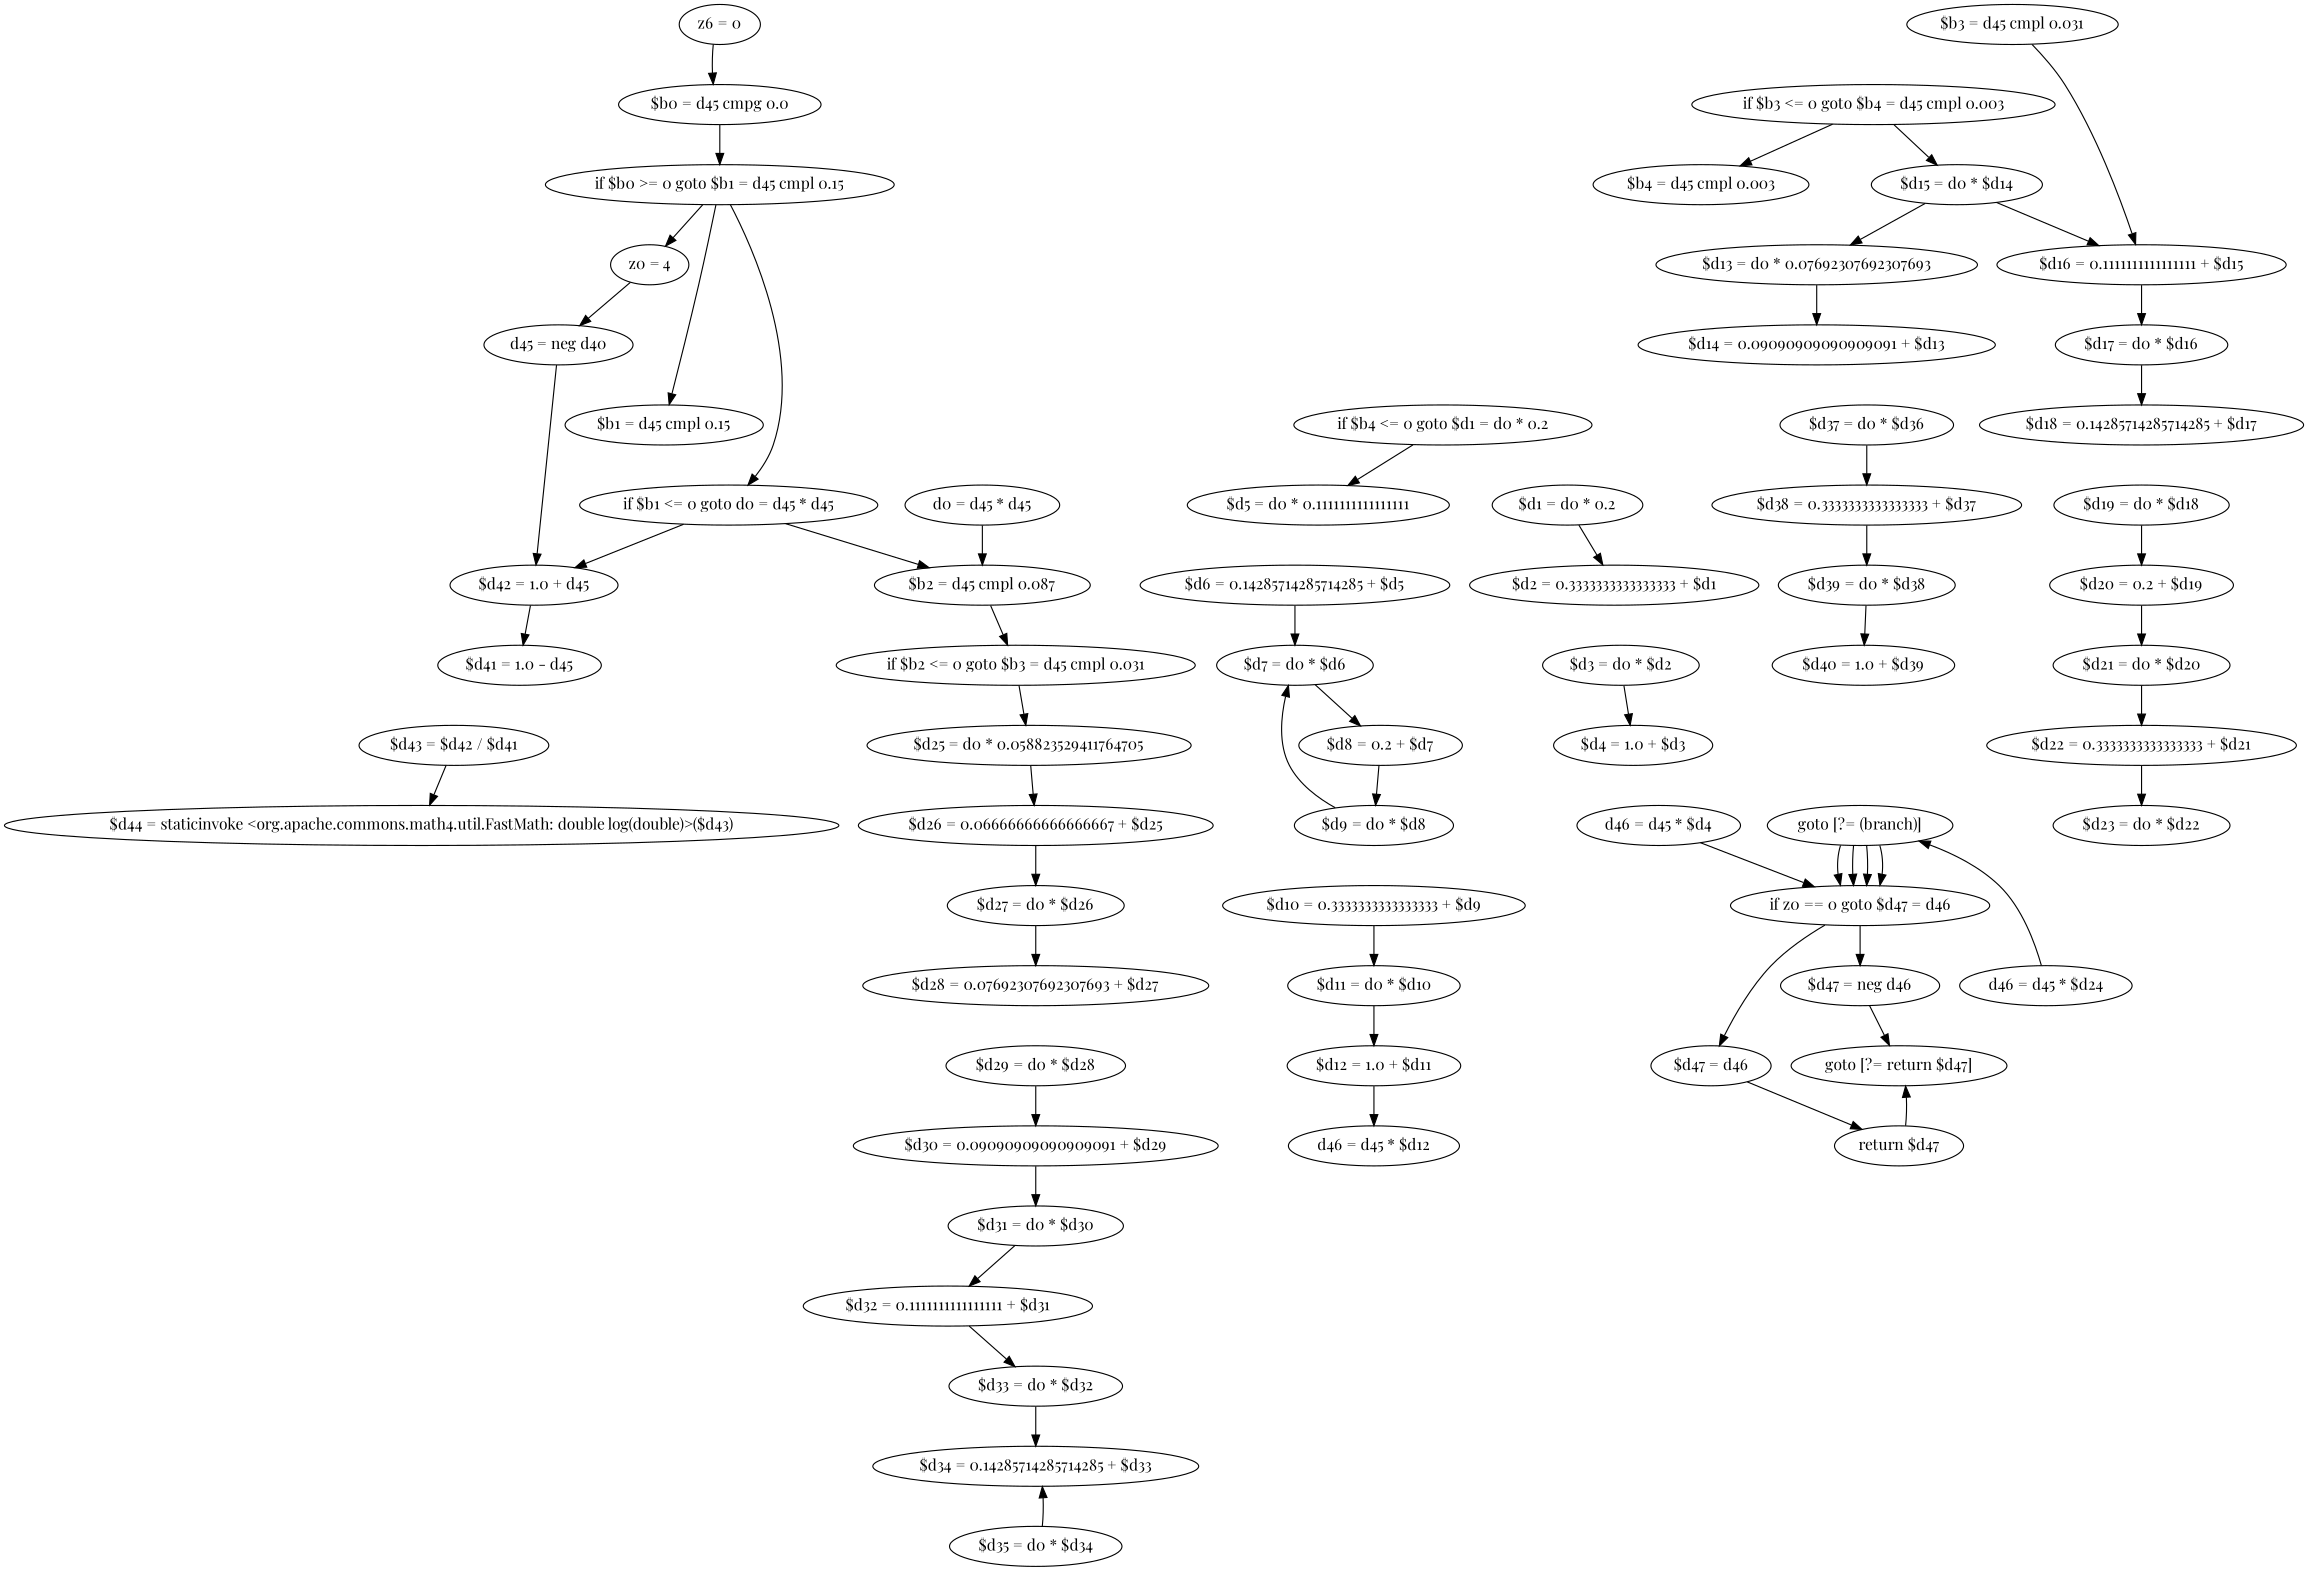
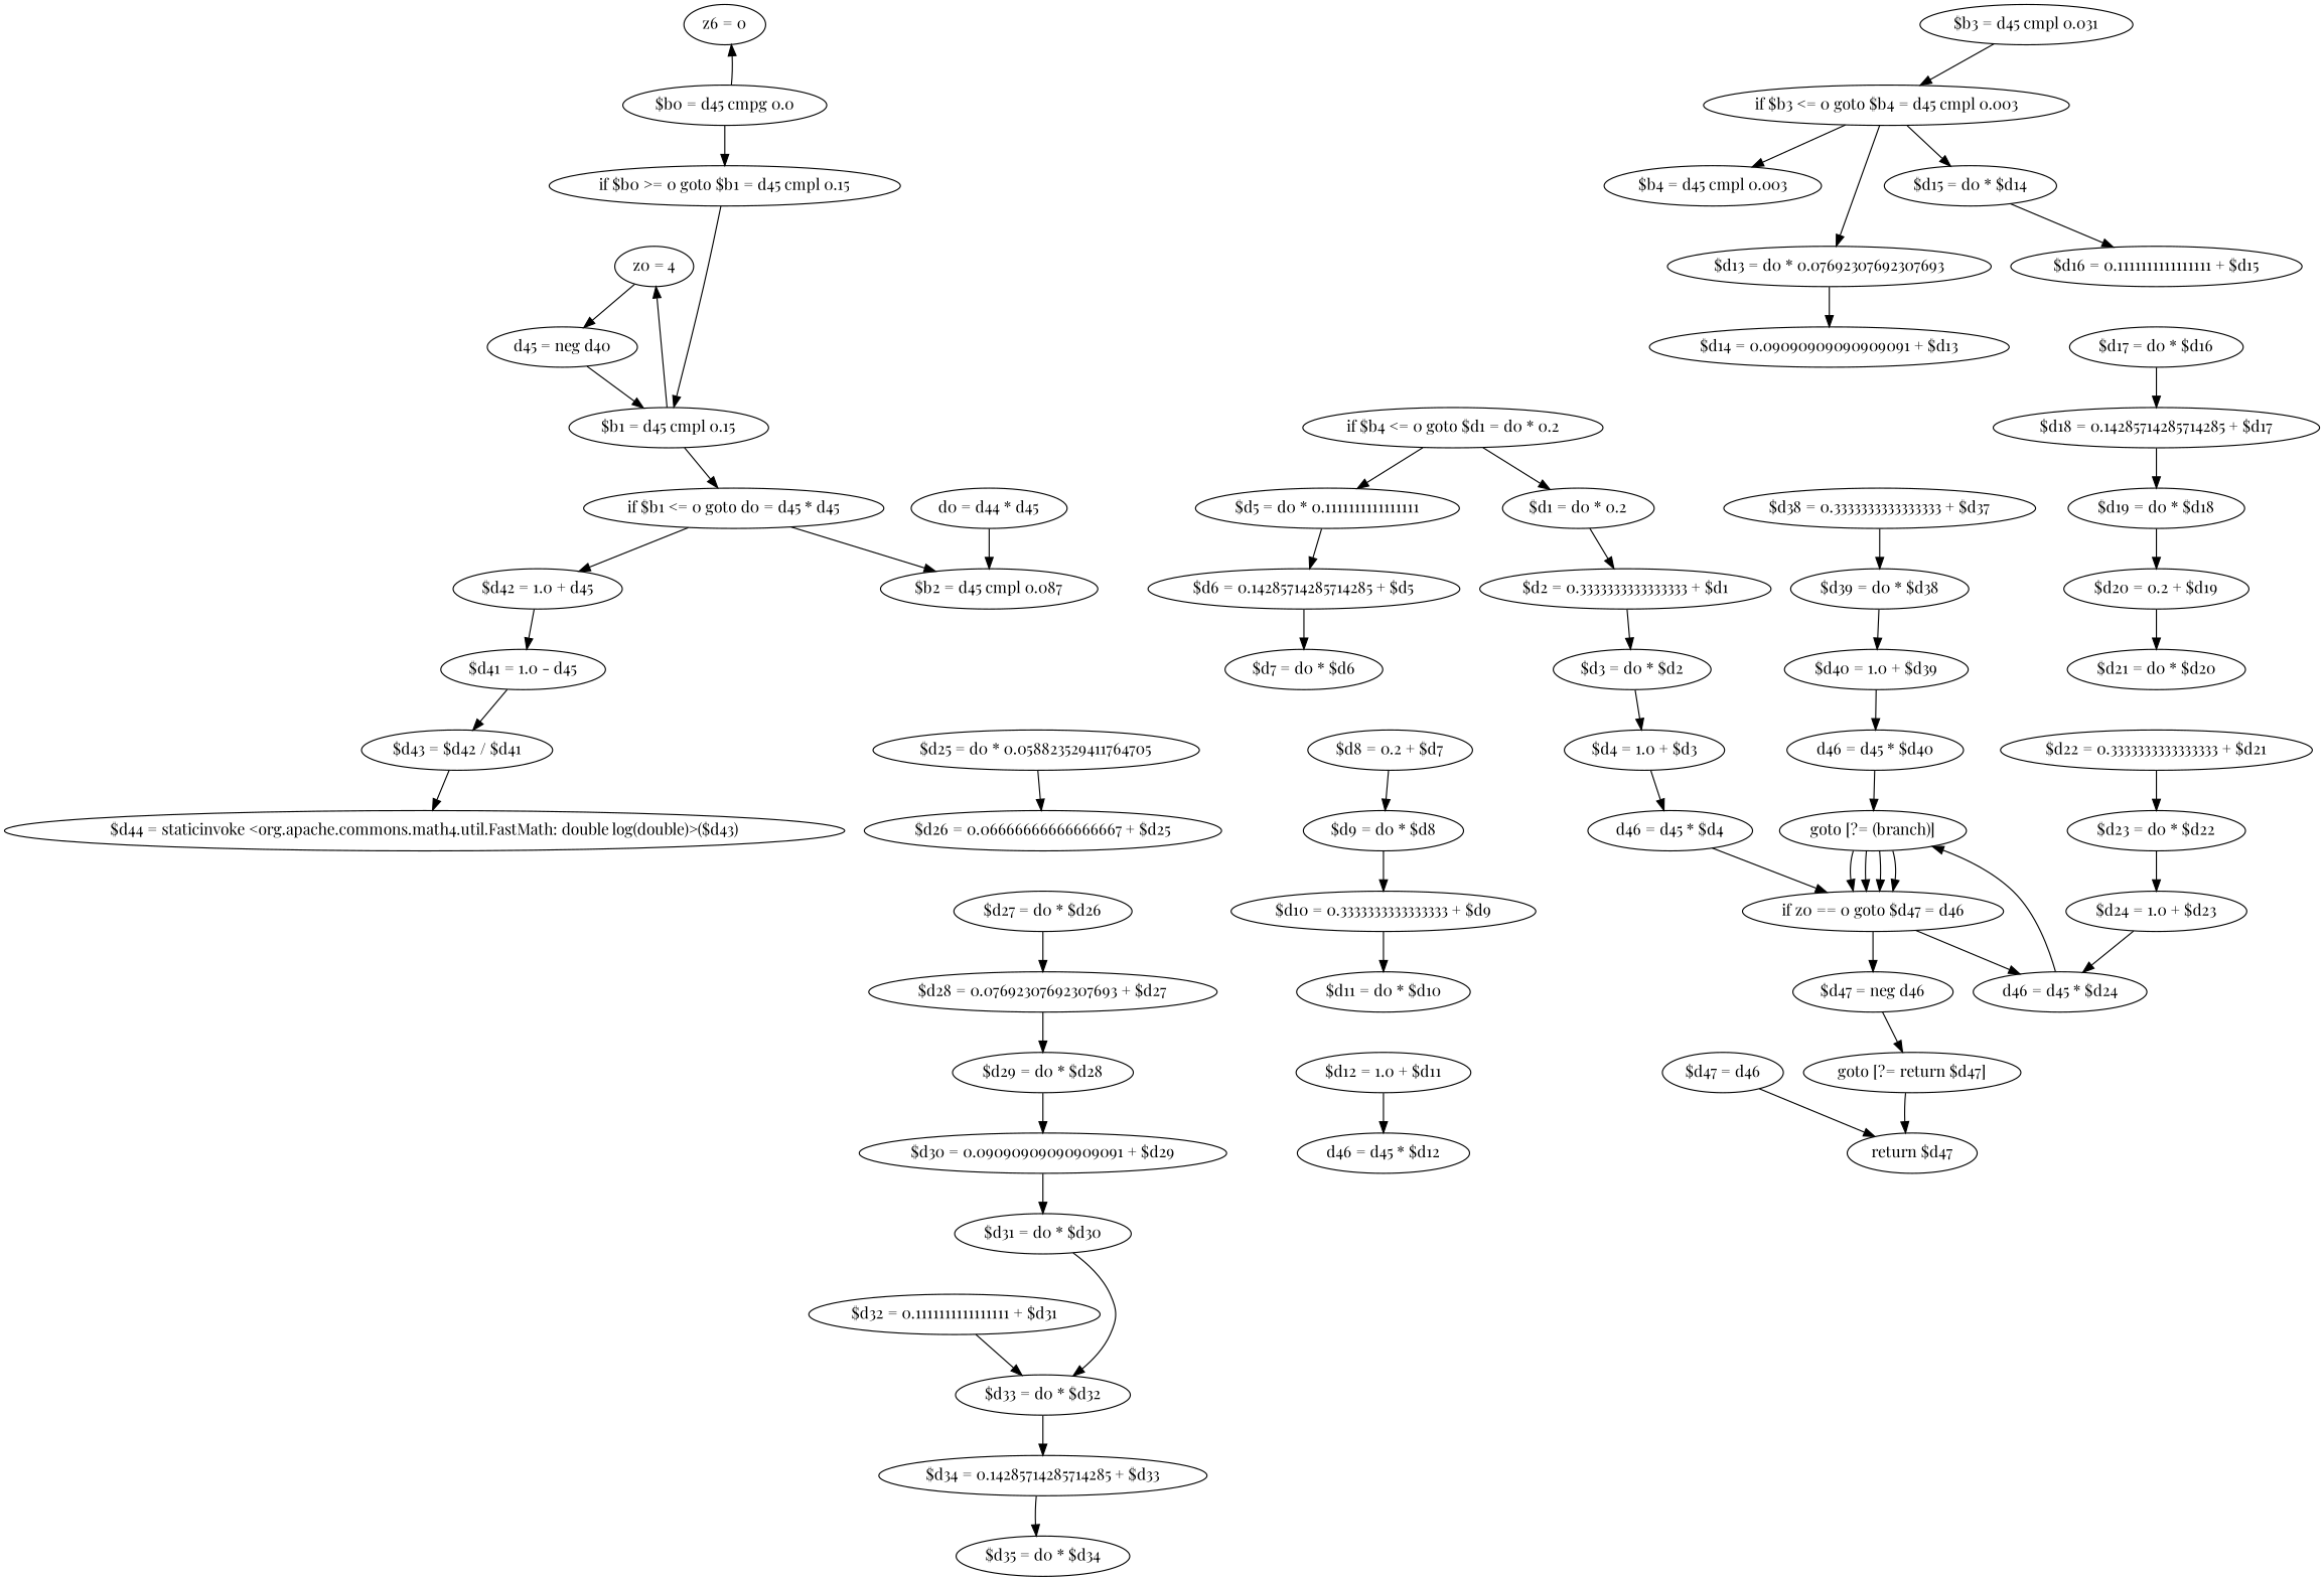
  digraph {
    fontname="Playfair Display"
    node [fontname="Playfair Display"]
    edge [fontname="Playfair Display"]
    n1 [label="z6 = 0"]
    "$b0 = d45 cmpg 0.0"
    "if $b0 >= 0 goto $b1 = d45 cmpl 0.15"
    n4 [label="z0 = 4"]
    "$b1 = d45 cmpl 0.15"
    n6 [label="d45 = neg d40"]
    "if $b1 <= 0 goto d0 = d45 * d45"
    "$d42 = 1.0 + d45"
    "$b2 = d45 cmpl 0.087"
    "$d41 = 1.0 - d45"
-   "d0 = d45 * d45"
+   "d0 = d45 * d45" [label="d0 = d44 * d45"]
    "$d43 = $d42 / $d41"
    "$d44 = staticinvoke <org.apache.commons.math4.util.FastMath: double log(double)>($d43)"
    "goto [?= (branch)]"
    "if z0 == 0 goto $d47 = d46"
    "$d47 = neg d46"
    "$d47 = d46"
-   "if $b2 <= 0 goto $b3 = d45 cmpl 0.031"
    "$d25 = d0 * 0.058823529411764705"
    "$d26 = 0.06666666666666667 + $d25"
    "$b3 = d45 cmpl 0.031"
    "if $b3 <= 0 goto $b4 = d45 cmpl 0.003"
    "$d27 = d0 * $d26"
    "$d28 = 0.07692307692307693 + $d27"
    "$d29 = d0 * $d28"
    "$d30 = 0.09090909090909091 + $d29"
    "$d31 = d0 * $d30"
    "$d32 = 0.1111111111111111 + $d31"
    "$d33 = d0 * $d32"
    "$d34 = 0.14285714285714285 + $d33"
    "$d35 = d0 * $d34"
-   "$d37 = d0 * $d36"
    "$d38 = 0.3333333333333333 + $d37"
    "$d39 = d0 * $d38"
    "$d40 = 1.0 + $d39"
+   "d46 = d45 * $d40"
    "$d13 = d0 * 0.07692307692307693"
    "$b4 = d45 cmpl 0.003"
    "$d15 = d0 * $d14"
    "$d14 = 0.09090909090909091 + $d13"
    "$d16 = 0.1111111111111111 + $d15"
    "$d17 = d0 * $d16"
    "$d18 = 0.14285714285714285 + $d17"
    "$d19 = d0 * $d18"
    "$d20 = 0.2 + $d19"
    "$d21 = d0 * $d20"
    "$d22 = 0.3333333333333333 + $d21"
    "$d23 = d0 * $d22"
+   "$d24 = 1.0 + $d23"
    "d46 = d45 * $d24"
    "if $b4 <= 0 goto $d1 = d0 * 0.2"
    "$d5 = d0 * 0.1111111111111111"
    "$d1 = d0 * 0.2"
    "$d6 = 0.14285714285714285 + $d5"
    "$d2 = 0.3333333333333333 + $d1"
    "$d7 = d0 * $d6"
    "$d8 = 0.2 + $d7"
    "$d9 = d0 * $d8"
    "$d10 = 0.3333333333333333 + $d9"
    "$d11 = d0 * $d10"
    "$d12 = 1.0 + $d11"
    "d46 = d45 * $d12"
    "$d3 = d0 * $d2"
    "$d4 = 1.0 + $d3"
    "d46 = d45 * $d4"
    "goto [?= return $d47]"
    "return $d47"
-   n1 -> "$b0 = d45 cmpg 0.0"
+   "$b0 = d45 cmpg 0.0" -> n1
    "$b0 = d45 cmpg 0.0" -> "if $b0 >= 0 goto $b1 = d45 cmpl 0.15"
-   "if $b0 >= 0 goto $b1 = d45 cmpl 0.15" -> n4
+   "$b1 = d45 cmpl 0.15" -> n4
    "if $b0 >= 0 goto $b1 = d45 cmpl 0.15" -> "$b1 = d45 cmpl 0.15"
    n4 -> n6
-   "if $b0 >= 0 goto $b1 = d45 cmpl 0.15" -> "if $b1 <= 0 goto d0 = d45 * d45"
-   n6 -> "$d42 = 1.0 + d45"
+   "$b1 = d45 cmpl 0.15" -> "if $b1 <= 0 goto d0 = d45 * d45"
+   n6 -> "$b1 = d45 cmpl 0.15"
    "if $b1 <= 0 goto d0 = d45 * d45" -> "$d42 = 1.0 + d45"
    "if $b1 <= 0 goto d0 = d45 * d45" -> "$b2 = d45 cmpl 0.087"
    "$d42 = 1.0 + d45" -> "$d41 = 1.0 - d45"
-   "$b2 = d45 cmpl 0.087" -> "if $b2 <= 0 goto $b3 = d45 cmpl 0.031"
+   "$d41 = 1.0 - d45" -> "$d43 = $d42 / $d41"
    "d0 = d45 * d45" -> "$b2 = d45 cmpl 0.087"
    "$d43 = $d42 / $d41" -> "$d44 = staticinvoke <org.apache.commons.math4.util.FastMath: double log(double)>($d43)"
    "goto [?= (branch)]" -> "if z0 == 0 goto $d47 = d46"
    "goto [?= (branch)]" -> "if z0 == 0 goto $d47 = d46"
    "goto [?= (branch)]" -> "if z0 == 0 goto $d47 = d46"
    "goto [?= (branch)]" -> "if z0 == 0 goto $d47 = d46"
    "if z0 == 0 goto $d47 = d46" -> "$d47 = neg d46"
-   "if z0 == 0 goto $d47 = d46" -> "$d47 = d46"
+   "if z0 == 0 goto $d47 = d46" -> "d46 = d45 * $d24"
    "$d47 = neg d46" -> "goto [?= return $d47]"
    "$d47 = d46" -> "return $d47"
-   "if $b2 <= 0 goto $b3 = d45 cmpl 0.031" -> "$d25 = d0 * 0.058823529411764705"
    "$d25 = d0 * 0.058823529411764705" -> "$d26 = 0.06666666666666667 + $d25"
-   "$d26 = 0.06666666666666667 + $d25" -> "$d27 = d0 * $d26"
-   "$b3 = d45 cmpl 0.031" -> "$d16 = 0.1111111111111111 + $d15"
-   "$d15 = d0 * $d14" -> "$d13 = d0 * 0.07692307692307693"
+   "$b3 = d45 cmpl 0.031" -> "if $b3 <= 0 goto $b4 = d45 cmpl 0.003"
+   "if $b3 <= 0 goto $b4 = d45 cmpl 0.003" -> "$d13 = d0 * 0.07692307692307693"
    "if $b3 <= 0 goto $b4 = d45 cmpl 0.003" -> "$b4 = d45 cmpl 0.003"
    "if $b3 <= 0 goto $b4 = d45 cmpl 0.003" -> "$d15 = d0 * $d14"
    "$d27 = d0 * $d26" -> "$d28 = 0.07692307692307693 + $d27"
+   "$d28 = 0.07692307692307693 + $d27" -> "$d29 = d0 * $d28"
    "$d29 = d0 * $d28" -> "$d30 = 0.09090909090909091 + $d29"
    "$d30 = 0.09090909090909091 + $d29" -> "$d31 = d0 * $d30"
-   "$d31 = d0 * $d30" -> "$d32 = 0.1111111111111111 + $d31"
+   "$d31 = d0 * $d30" -> "$d33 = d0 * $d32"
    "$d32 = 0.1111111111111111 + $d31" -> "$d33 = d0 * $d32"
    "$d33 = d0 * $d32" -> "$d34 = 0.14285714285714285 + $d33"
-   "$d35 = d0 * $d34" -> "$d34 = 0.14285714285714285 + $d33"
-   "$d37 = d0 * $d36" -> "$d38 = 0.3333333333333333 + $d37"
+   "$d34 = 0.14285714285714285 + $d33" -> "$d35 = d0 * $d34"
    "$d38 = 0.3333333333333333 + $d37" -> "$d39 = d0 * $d38"
    "$d39 = d0 * $d38" -> "$d40 = 1.0 + $d39"
+   "$d40 = 1.0 + $d39" -> "d46 = d45 * $d40"
+   "d46 = d45 * $d40" -> "goto [?= (branch)]"
    "$d13 = d0 * 0.07692307692307693" -> "$d14 = 0.09090909090909091 + $d13"
    "$d15 = d0 * $d14" -> "$d16 = 0.1111111111111111 + $d15"
-   "$d16 = 0.1111111111111111 + $d15" -> "$d17 = d0 * $d16"
    "$d17 = d0 * $d16" -> "$d18 = 0.14285714285714285 + $d17"
+   "$d18 = 0.14285714285714285 + $d17" -> "$d19 = d0 * $d18"
    "$d19 = d0 * $d18" -> "$d20 = 0.2 + $d19"
    "$d20 = 0.2 + $d19" -> "$d21 = d0 * $d20"
-   "$d21 = d0 * $d20" -> "$d22 = 0.3333333333333333 + $d21"
    "$d22 = 0.3333333333333333 + $d21" -> "$d23 = d0 * $d22"
+   "$d23 = d0 * $d22" -> "$d24 = 1.0 + $d23"
+   "$d24 = 1.0 + $d23" -> "d46 = d45 * $d24"
    "d46 = d45 * $d24" -> "goto [?= (branch)]"
    "if $b4 <= 0 goto $d1 = d0 * 0.2" -> "$d5 = d0 * 0.1111111111111111"
+   "if $b4 <= 0 goto $d1 = d0 * 0.2" -> "$d1 = d0 * 0.2"
+   "$d5 = d0 * 0.1111111111111111" -> "$d6 = 0.14285714285714285 + $d5"
    "$d1 = d0 * 0.2" -> "$d2 = 0.3333333333333333 + $d1"
    "$d6 = 0.14285714285714285 + $d5" -> "$d7 = d0 * $d6"
-   "$d7 = d0 * $d6" -> "$d8 = 0.2 + $d7"
+   "$d2 = 0.3333333333333333 + $d1" -> "$d3 = d0 * $d2"
    "$d8 = 0.2 + $d7" -> "$d9 = d0 * $d8"
-   "$d9 = d0 * $d8" -> "$d7 = d0 * $d6"
+   "$d9 = d0 * $d8" -> "$d10 = 0.3333333333333333 + $d9"
    "$d10 = 0.3333333333333333 + $d9" -> "$d11 = d0 * $d10"
-   "$d11 = d0 * $d10" -> "$d12 = 1.0 + $d11"
    "$d12 = 1.0 + $d11" -> "d46 = d45 * $d12"
    "$d3 = d0 * $d2" -> "$d4 = 1.0 + $d3"
+   "$d4 = 1.0 + $d3" -> "d46 = d45 * $d4"
    "d46 = d45 * $d4" -> "if z0 == 0 goto $d47 = d46"
-   "return $d47" -> "goto [?= return $d47]"
+   "goto [?= return $d47]" -> "return $d47"
  }
